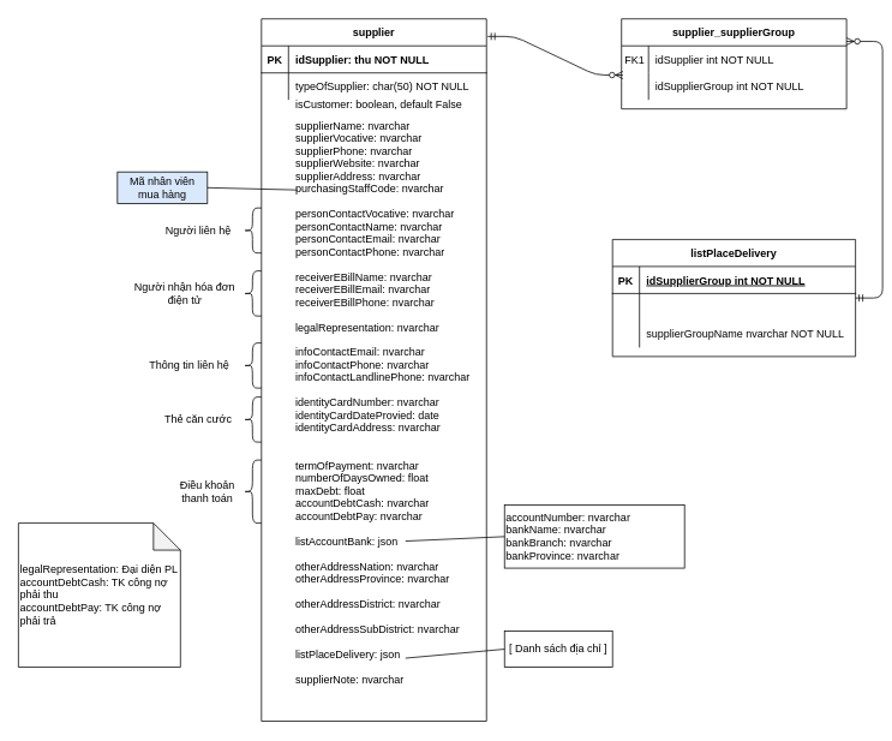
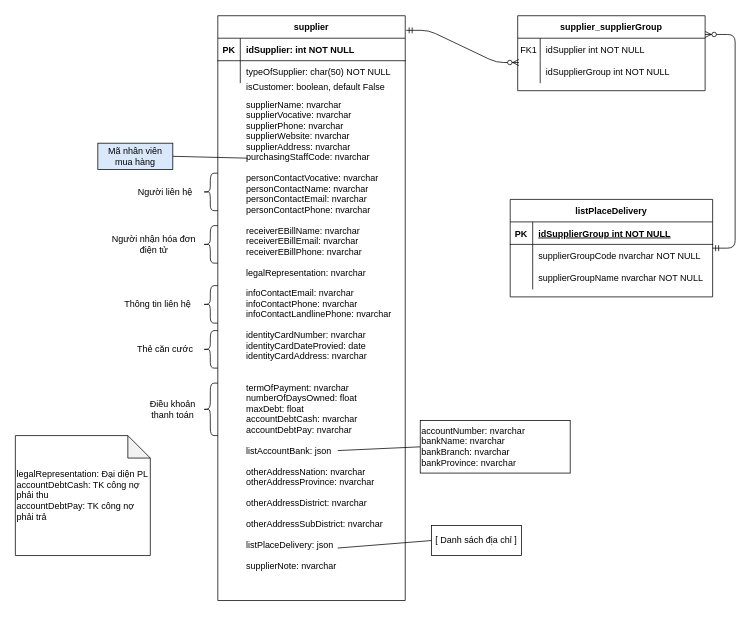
  <mxCell id="0" />
  <mxCell id="1" parent="0" />
  <mxCell id="2" value="supplier_supplierGroup" style="shape=table;startSize=30;container=1;collapsible=1;childLayout=tableLayout;fixedRows=1;rowLines=0;fontStyle=1;align=center;resizeLast=1;" parent="1" vertex="1"><mxGeometry x="690" y="20" width="250" height="100" as="geometry" /></mxCell>
  <mxCell id="3" value="" style="shape=partialRectangle;collapsible=0;dropTarget=0;pointerEvents=0;fillColor=none;points=[[0,0.5],[1,0.5]];portConstraint=eastwest;top=0;left=0;right=0;bottom=0;" parent="2" vertex="1"><mxGeometry y="30" width="250" height="30" as="geometry" /></mxCell>
  <mxCell id="4" value="FK1" style="shape=partialRectangle;overflow=hidden;connectable=0;fillColor=none;top=0;left=0;bottom=0;right=0;" parent="3" vertex="1"><mxGeometry width="30" height="30" as="geometry" /></mxCell>
  <mxCell id="5" value="idSupplier int NOT NULL" style="shape=partialRectangle;overflow=hidden;connectable=0;fillColor=none;top=0;left=0;bottom=0;right=0;align=left;spacingLeft=6;" parent="3" vertex="1"><mxGeometry x="30" width="220" height="30" as="geometry" /></mxCell>
  <mxCell id="6" value="" style="shape=partialRectangle;collapsible=0;dropTarget=0;pointerEvents=0;fillColor=none;points=[[0,0.5],[1,0.5]];portConstraint=eastwest;top=0;left=0;right=0;bottom=0;" parent="2" vertex="1"><mxGeometry y="60" width="250" height="30" as="geometry" /></mxCell>
  <mxCell id="7" value="" style="shape=partialRectangle;overflow=hidden;connectable=0;fillColor=none;top=0;left=0;bottom=0;right=0;" parent="6" vertex="1"><mxGeometry width="30" height="30" as="geometry" /></mxCell>
  <mxCell id="8" value="idSupplierGroup int NOT NULL" style="shape=partialRectangle;overflow=hidden;connectable=0;fillColor=none;top=0;left=0;bottom=0;right=0;align=left;spacingLeft=6;" parent="6" vertex="1"><mxGeometry x="30" width="220" height="30" as="geometry" /></mxCell>
  <mxCell id="9" value="listPlaceDelivery" style="shape=table;startSize=30;container=1;collapsible=1;childLayout=tableLayout;fixedRows=1;rowLines=0;fontStyle=1;align=center;resizeLast=1;" parent="1" vertex="1"><mxGeometry x="680" y="265" width="270" height="130" as="geometry" /></mxCell>
  <mxCell id="10" value="" style="shape=partialRectangle;collapsible=0;dropTarget=0;pointerEvents=0;fillColor=none;points=[[0,0.5],[1,0.5]];portConstraint=eastwest;top=0;left=0;right=0;bottom=1;" parent="9" vertex="1"><mxGeometry y="30" width="270" height="30" as="geometry" /></mxCell>
  <mxCell id="11" value="PK" style="shape=partialRectangle;overflow=hidden;connectable=0;fillColor=none;top=0;left=0;bottom=0;right=0;fontStyle=1;" parent="10" vertex="1"><mxGeometry width="30" height="30" as="geometry" /></mxCell>
  <mxCell id="12" value="idSupplierGroup int NOT NULL " style="shape=partialRectangle;overflow=hidden;connectable=0;fillColor=none;top=0;left=0;bottom=0;right=0;align=left;spacingLeft=6;fontStyle=5;" parent="10" vertex="1"><mxGeometry x="30" width="240" height="30" as="geometry" /></mxCell>
  <mxCell id="13" value="" style="shape=partialRectangle;collapsible=0;dropTarget=0;pointerEvents=0;fillColor=none;points=[[0,0.5],[1,0.5]];portConstraint=eastwest;top=0;left=0;right=0;bottom=0;" parent="9" vertex="1"><mxGeometry y="60" width="270" height="30" as="geometry" /></mxCell>
  <mxCell id="14" value="" style="shape=partialRectangle;overflow=hidden;connectable=0;fillColor=none;top=0;left=0;bottom=0;right=0;" parent="13" vertex="1"><mxGeometry width="30" height="30" as="geometry" /></mxCell>
+ <mxCell id="15" value="supplierGroupCode nvarchar NOT NULL" style="shape=partialRectangle;overflow=hidden;connectable=0;fillColor=none;top=0;left=0;bottom=0;right=0;align=left;spacingLeft=6;" parent="13" vertex="1"><mxGeometry x="30" width="240" height="30" as="geometry" /></mxCell>
  <mxCell id="16" value="" style="shape=partialRectangle;collapsible=0;dropTarget=0;pointerEvents=0;fillColor=none;points=[[0,0.5],[1,0.5]];portConstraint=eastwest;top=0;left=0;right=0;bottom=0;" parent="9" vertex="1"><mxGeometry y="90" width="270" height="30" as="geometry" /></mxCell>
  <mxCell id="17" value="" style="shape=partialRectangle;overflow=hidden;connectable=0;fillColor=none;top=0;left=0;bottom=0;right=0;" parent="16" vertex="1"><mxGeometry width="30" height="30" as="geometry" /></mxCell>
  <mxCell id="18" value="supplierGroupName nvarchar NOT NULL" style="shape=partialRectangle;overflow=hidden;connectable=0;fillColor=none;top=0;left=0;bottom=0;right=0;align=left;spacingLeft=6;" parent="16" vertex="1"><mxGeometry x="30" width="240" height="30" as="geometry" /></mxCell>
  <mxCell id="19" value="supplier" style="shape=table;startSize=30;container=1;collapsible=1;childLayout=tableLayout;fixedRows=1;rowLines=0;fontStyle=1;align=center;resizeLast=1;" parent="1" vertex="1"><mxGeometry x="290" y="20" width="250" height="780" as="geometry" /></mxCell>
  <mxCell id="20" value="" style="shape=partialRectangle;collapsible=0;dropTarget=0;pointerEvents=0;fillColor=none;points=[[0,0.5],[1,0.5]];portConstraint=eastwest;top=0;left=0;right=0;bottom=1;" parent="19" vertex="1"><mxGeometry y="30" width="250" height="30" as="geometry" /></mxCell>
  <mxCell id="21" value="PK" style="shape=partialRectangle;overflow=hidden;connectable=0;fillColor=none;top=0;left=0;bottom=0;right=0;fontStyle=1;" parent="20" vertex="1"><mxGeometry width="30" height="30" as="geometry" /></mxCell>
- <mxCell id="22" value="idSupplier: thu NOT NULL " style="shape=partialRectangle;overflow=hidden;connectable=0;fillColor=none;top=0;left=0;bottom=0;right=0;align=left;spacingLeft=6;fontStyle=1;" parent="20" vertex="1"><mxGeometry x="30" width="220" height="30" as="geometry" /></mxCell>
+ <mxCell id="22" value="idSupplier: int NOT NULL " style="shape=partialRectangle;overflow=hidden;connectable=0;fillColor=none;top=0;left=0;bottom=0;right=0;align=left;spacingLeft=6;fontStyle=1;" parent="20" vertex="1"><mxGeometry x="30" width="220" height="30" as="geometry" /></mxCell>
  <mxCell id="23" value="" style="shape=partialRectangle;collapsible=0;dropTarget=0;pointerEvents=0;fillColor=none;points=[[0,0.5],[1,0.5]];portConstraint=eastwest;top=0;left=0;right=0;bottom=0;" parent="19" vertex="1"><mxGeometry y="60" width="250" height="30" as="geometry" /></mxCell>
  <mxCell id="24" value="" style="shape=partialRectangle;overflow=hidden;connectable=0;fillColor=none;top=0;left=0;bottom=0;right=0;" parent="23" vertex="1"><mxGeometry width="30" height="30" as="geometry" /></mxCell>
  <mxCell id="25" value="typeOfSupplier: char(50) NOT NULL" style="shape=partialRectangle;overflow=hidden;connectable=0;fillColor=none;top=0;left=0;bottom=0;right=0;align=left;spacingLeft=6;" parent="23" vertex="1"><mxGeometry x="30" width="220" height="30" as="geometry" /></mxCell>
  <mxCell id="26" value="isCustomer: boolean, default False" style="shape=partialRectangle;overflow=hidden;connectable=0;fillColor=none;top=0;left=0;bottom=0;right=0;align=left;spacingLeft=6;" vertex="1" parent="1"><mxGeometry x="320" y="100" width="220" height="30" as="geometry" /></mxCell>
  <mxCell id="27" value="supplierName: nvarchar&#10;supplierVocative: nvarchar&#10;supplierPhone: nvarchar&#10;supplierWebsite: nvarchar&#10;supplierAddress: nvarchar&#10;purchasingStaffCode: nvarchar&#10;&#10;personContactVocative: nvarchar&#10;personContactName: nvarchar&#10;personContactEmail: nvarchar&#10;personContactPhone: nvarchar&#10;&#10;receiverEBillName: nvarchar&#10;receiverEBillEmail: nvarchar&#10;receiverEBillPhone: nvarchar&#10;&#10;legalRepresentation: nvarchar&#10;&#10;infoContactEmail: nvarchar&#10;infoContactPhone: nvarchar&#10;infoContactLandlinePhone: nvarchar&#10;&#10;identityCardNumber: nvarchar&#10;identityCardDateProvied: date&#10;identityCardAddress: nvarchar&#10;&#10;&#10;termOfPayment: nvarchar&#10;numberOfDaysOwned: float&#10;maxDebt: float&#10;accountDebtCash: nvarchar&#10;accountDebtPay: nvarchar&#10;&#10;listAccountBank: json&#10;&#10;otherAddressNation: nvarchar&#10;otherAddressProvince: nvarchar&#10;&#10;otherAddressDistrict: nvarchar&#10;&#10;otherAddressSubDistrict: nvarchar&#10;&#10;listPlaceDelivery: json&#10;&#10;supplierNote: nvarchar" style="shape=partialRectangle;overflow=hidden;connectable=0;fillColor=none;top=0;left=0;bottom=0;right=0;align=left;spacingLeft=6;verticalAlign=top;" vertex="1" parent="1"><mxGeometry x="320" y="125" width="220" height="675" as="geometry" /></mxCell>
  <mxCell id="28" value="&lt;span&gt;Mã nhân viên mua hàng&lt;/span&gt;" style="rounded=0;whiteSpace=wrap;html=1;fillColor=#dae8fc;" vertex="1" parent="1"><mxGeometry x="130" y="190" width="100" height="35" as="geometry" /></mxCell>
  <mxCell id="29" value="" style="endArrow=none;html=1;exitX=1;exitY=0.5;exitDx=0;exitDy=0;" edge="1" parent="1" source="28"><mxGeometry width="50" height="50" relative="1" as="geometry"><mxPoint x="510" y="260" as="sourcePoint" /><mxPoint x="330" y="210" as="targetPoint" /></mxGeometry></mxCell>
  <mxCell id="30" value="" style="shape=curlyBracket;whiteSpace=wrap;html=1;rounded=1;" vertex="1" parent="1"><mxGeometry x="270" y="230" width="20" height="50" as="geometry" /></mxCell>
  <mxCell id="31" value="Người liên hệ" style="text;html=1;strokeColor=none;fillColor=none;align=center;verticalAlign=middle;whiteSpace=wrap;rounded=0;" vertex="1" parent="1"><mxGeometry x="180" y="245" width="80" height="20" as="geometry" /></mxCell>
  <mxCell id="32" value="" style="shape=curlyBracket;whiteSpace=wrap;html=1;rounded=1;" vertex="1" parent="1"><mxGeometry x="270" y="300" width="20" height="50" as="geometry" /></mxCell>
  <mxCell id="33" value="Người nhận hóa đơn điện tử" style="text;html=1;strokeColor=none;fillColor=none;align=center;verticalAlign=middle;whiteSpace=wrap;rounded=0;" vertex="1" parent="1"><mxGeometry x="140" y="315" width="130" height="20" as="geometry" /></mxCell>
  <mxCell id="34" value="" style="shape=curlyBracket;whiteSpace=wrap;html=1;rounded=1;" vertex="1" parent="1"><mxGeometry x="270" y="380" width="20" height="50" as="geometry" /></mxCell>
  <mxCell id="35" value="Thông tin liên hệ" style="text;html=1;strokeColor=none;fillColor=none;align=center;verticalAlign=middle;whiteSpace=wrap;rounded=0;" vertex="1" parent="1"><mxGeometry x="150" y="395" width="120" height="20" as="geometry" /></mxCell>
  <mxCell id="36" value="" style="shape=curlyBracket;whiteSpace=wrap;html=1;rounded=1;" vertex="1" parent="1"><mxGeometry x="270" y="440" width="20" height="50" as="geometry" /></mxCell>
  <mxCell id="37" value="Thẻ căn cước" style="text;html=1;strokeColor=none;fillColor=none;align=center;verticalAlign=middle;whiteSpace=wrap;rounded=0;" vertex="1" parent="1"><mxGeometry x="180" y="452.5" width="80" height="25" as="geometry" /></mxCell>
  <mxCell id="38" value="" style="shape=curlyBracket;whiteSpace=wrap;html=1;rounded=1;" vertex="1" parent="1"><mxGeometry x="270" y="510" width="20" height="70" as="geometry" /></mxCell>
  <mxCell id="39" value="Điều khoản thanh toán" style="text;html=1;strokeColor=none;fillColor=none;align=center;verticalAlign=middle;whiteSpace=wrap;rounded=0;" vertex="1" parent="1"><mxGeometry x="190" y="535" width="80" height="20" as="geometry" /></mxCell>
  <mxCell id="40" value="accountNumber: nvarchar&lt;br&gt;bankName: nvarchar&lt;br&gt;bankBranch: nvarchar&lt;br&gt;bankProvince: nvarchar" style="rounded=0;whiteSpace=wrap;html=1;verticalAlign=top;align=left;" vertex="1" parent="1"><mxGeometry x="560" y="560" width="200" height="70" as="geometry" /></mxCell>
  <mxCell id="41" value="" style="endArrow=none;html=1;entryX=0;entryY=0.5;entryDx=0;entryDy=0;" edge="1" parent="1" target="40"><mxGeometry width="50" height="50" relative="1" as="geometry"><mxPoint x="450" y="600" as="sourcePoint" /><mxPoint x="550" y="580" as="targetPoint" /></mxGeometry></mxCell>
- <mxCell id="42" value="[ Danh sách địa chỉ ]" style="rounded=0;whiteSpace=wrap;html=1;" vertex="1" parent="1"><mxGeometry x="560" y="700" width="120" height="40" as="geometry" /></mxCell>
+ <mxCell id="42" value="[ Danh sách địa chỉ ]" style="rounded=0;whiteSpace=wrap;html=1;" vertex="1" parent="1"><mxGeometry x="575" y="700" width="120" height="40" as="geometry" /></mxCell>
  <mxCell id="43" value="" style="endArrow=none;html=1;entryX=0;entryY=0.5;entryDx=0;entryDy=0;" edge="1" parent="1" target="42"><mxGeometry width="50" height="50" relative="1" as="geometry"><mxPoint x="450" y="730" as="sourcePoint" /><mxPoint x="560" y="700" as="targetPoint" /></mxGeometry></mxCell>
  <mxCell id="44" value="legalRepresentation: Đại diện PL&lt;br&gt;accountDebtCash: TK công nợ phải thu&lt;br&gt;accountDebtPay: TK công nợ phải trả" style="shape=note;whiteSpace=wrap;html=1;backgroundOutline=1;darkOpacity=0.05;align=left;" vertex="1" parent="1"><mxGeometry x="20" y="580" width="180" height="160" as="geometry" /></mxCell>
  <mxCell id="45" value="" style="edgeStyle=entityRelationEdgeStyle;fontSize=12;html=1;endArrow=ERzeroToMany;startArrow=ERmandOne;entryX=0.006;entryY=0.08;entryDx=0;entryDy=0;entryPerimeter=0;exitX=1.005;exitY=0.025;exitDx=0;exitDy=0;exitPerimeter=0;" edge="1" parent="1" source="19" target="6"><mxGeometry width="100" height="100" relative="1" as="geometry"><mxPoint x="450" y="270" as="sourcePoint" /><mxPoint x="550" y="170" as="targetPoint" /></mxGeometry></mxCell>
  <mxCell id="46" value="" style="edgeStyle=entityRelationEdgeStyle;fontSize=12;html=1;endArrow=ERzeroToMany;startArrow=ERmandOne;entryX=1;entryY=0.25;entryDx=0;entryDy=0;" edge="1" parent="1" source="9" target="2"><mxGeometry width="100" height="100" relative="1" as="geometry"><mxPoint x="800" y="240" as="sourcePoint" /><mxPoint x="980" y="160" as="targetPoint" /></mxGeometry></mxCell>
